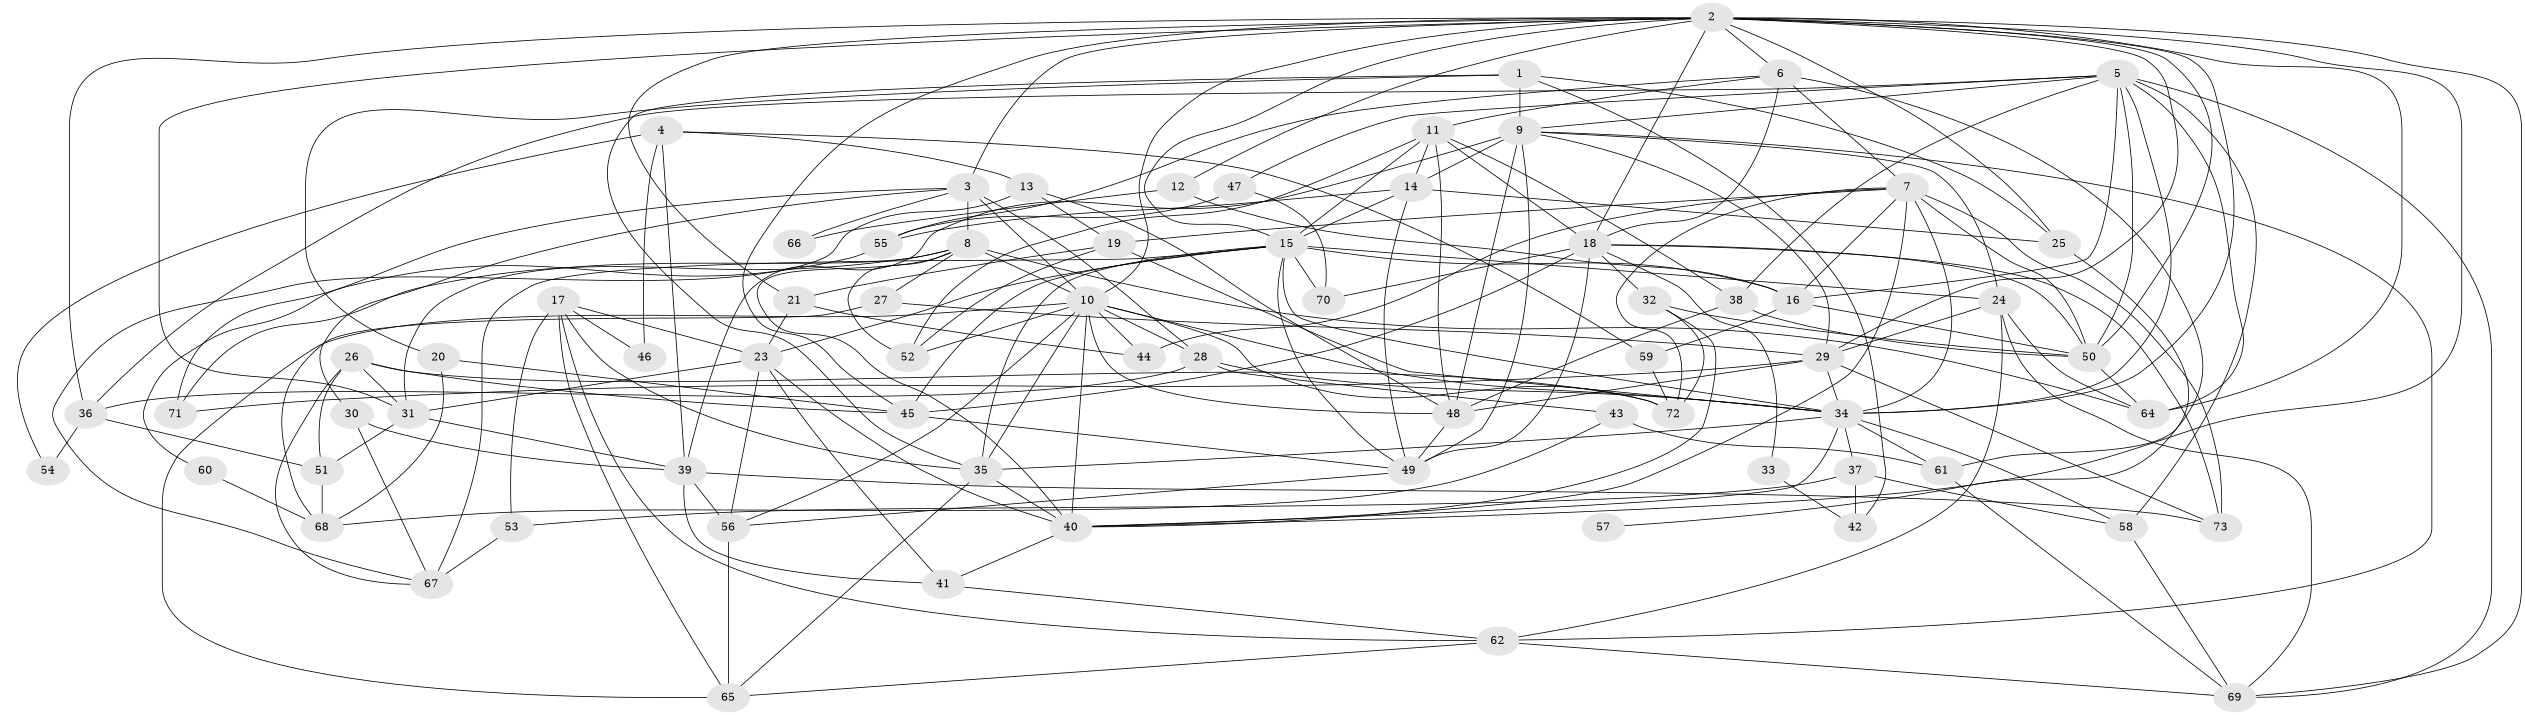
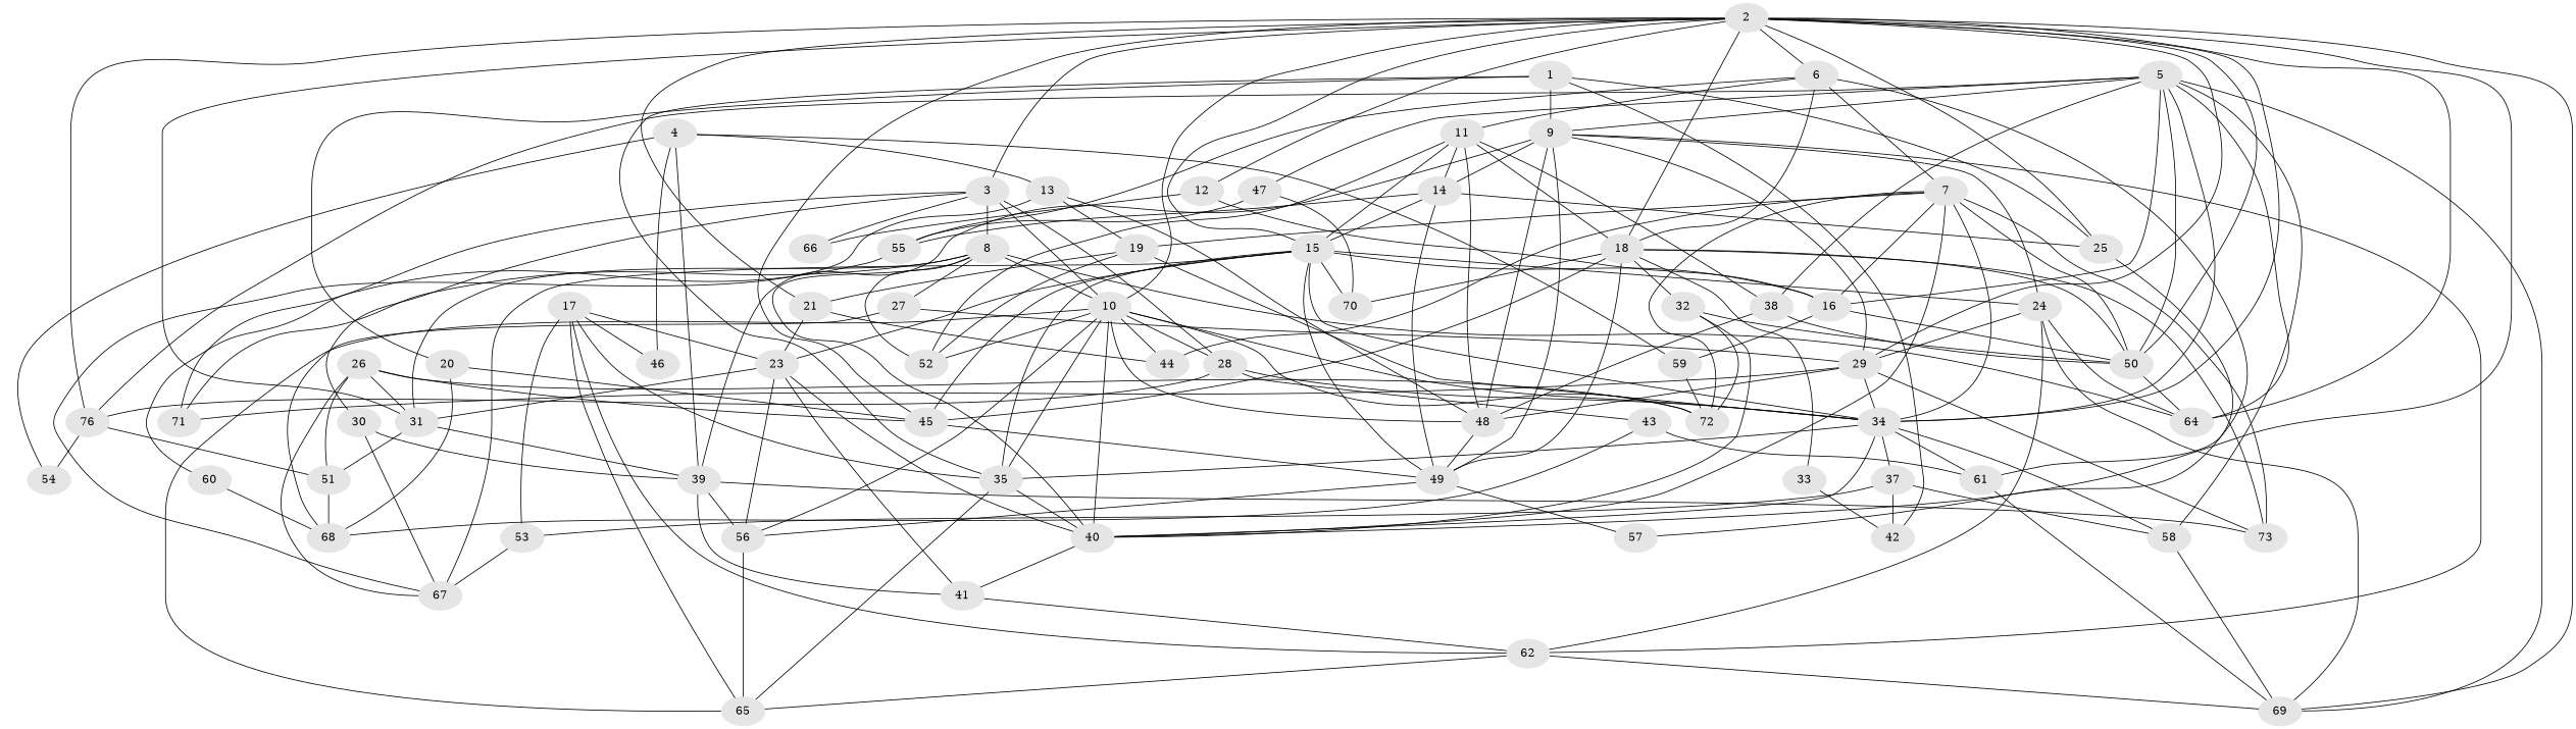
  graph {
    node [color=gray90 style=filled]
    edge [weight=1.0]
    1
    9
    20
    25
    35
    42
    29
    39
    14
    24
    48
    49
    62
    45
    68
    57
    40
    65
    2
    3
    6
    10
    12
    15
    18
    21
    31
    34
-   36
+   36 [label=76]
    50
    64
    69
    8
    28
    30
    66
    71
    7
    11
    55
    61
    44
    72
    52
    56
    16
    67
    23
    70
    73
    32
    33
    51
    58
    37
    54
    41
    27
    43
    4
    13
    46
    59
    19
    5
    38
    47
    60
    17
    53
    26
    1 -- 9
    1 -- 20
    1 -- 25
    1 -- 35
    1 -- 42
    9 -- 29
    9 -- 39
    9 -- 14
    9 -- 24
    9 -- 48 [weight=3.0]
    9 -- 49
    9 -- 62
    20 -- 45
    20 -- 68
    25 -- 57
    35 -- 40
    35 -- 65
    29 -- 48
    29 -- 34 [weight=4.0]
    29 -- 71
    29 -- 73
    39 -- 56
    39 -- 73
    39 -- 41
    14 -- 25
    14 -- 49
    14 -- 15 [weight=2.0]
    14 -- 55
    24 -- 29
    24 -- 62
    24 -- 64
    24 -- 69
    48 -- 49
+   49 -- 57
    49 -- 56
    62 -- 65
    62 -- 69
    45 -- 49
    40 -- 41
    2 -- 25
    2 -- 29
    2 -- 45
    2 -- 40
    2 -- 3
    2 -- 6
    2 -- 10
    2 -- 12
    2 -- 15
    2 -- 18
    2 -- 21
    2 -- 31
    2 -- 34
    2 -- 36
    2 -- 50
    2 -- 64
    2 -- 69
    3 -- 10
    3 -- 8
    3 -- 28
    3 -- 30
    3 -- 66
    3 -- 71
    6 -- 18
    6 -- 7
    6 -- 11
    6 -- 55
    6 -- 61
    10 -- 35
    10 -- 48
    10 -- 40
    10 -- 65
    10 -- 34
    10 -- 28
    10 -- 44
    10 -- 72
    10 -- 52
    10 -- 56
    12 -- 66
    12 -- 16
    15 -- 35
    15 -- 24
    15 -- 49
    15 -- 45
    15 -- 34
    15 -- 16
    15 -- 67 [weight=2.0]
    15 -- 23
    15 -- 70
    18 -- 49
    18 -- 45
    18 -- 50
    18 -- 70 [weight=2.0]
    18 -- 73
    18 -- 32
    18 -- 33
    21 -- 44
    21 -- 23
    31 -- 39 [weight=2.0]
    31 -- 51
    34 -- 35
    34 -- 40
    34 -- 61
    34 -- 58
    34 -- 37
    36 -- 51
    36 -- 54
    50 -- 64
    8 -- 40
    8 -- 10
    8 -- 31
    8 -- 64
    8 -- 71
    8 -- 52
    8 -- 27
    28 -- 34
    28 -- 36
    28 -- 43
    30 -- 39
    30 -- 67
    7 -- 40
    7 -- 34
    7 -- 50
    7 -- 44
    7 -- 72
    7 -- 16
    7 -- 73
    7 -- 19
    11 -- 14
    11 -- 48
    11 -- 15 [weight=2.0]
    11 -- 18
    11 -- 52
    11 -- 38
    55 -- 60
    61 -- 69
    56 -- 65
    16 -- 50
    16 -- 59
    23 -- 40
    23 -- 31
    23 -- 56
    23 -- 41
    32 -- 40
    32 -- 50
    32 -- 72
    33 -- 42
    51 -- 68
    58 -- 69
    37 -- 42
    37 -- 58
    37 -- 53
    41 -- 62
    27 -- 29
    27 -- 68
    43 -- 68
    43 -- 61
    4 -- 39
    4 -- 54
    4 -- 13
    4 -- 46
    4 -- 59
    13 -- 48
    13 -- 67
    13 -- 19
    59 -- 72
    19 -- 21
    19 -- 34
    19 -- 52
    5 -- 9
    5 -- 34
    5 -- 36
    5 -- 50
    5 -- 64
    5 -- 69
    5 -- 16
    5 -- 58
    5 -- 38
    5 -- 47
    38 -- 48
    38 -- 50 [weight=4.0]
    47 -- 55
    47 -- 70
    60 -- 68
    17 -- 35
    17 -- 62
    17 -- 65
    17 -- 23
    17 -- 46
    17 -- 53
    53 -- 67
    26 -- 45
    26 -- 31
    26 -- 72
    26 -- 67
    26 -- 51 [weight=2.0]
  }
